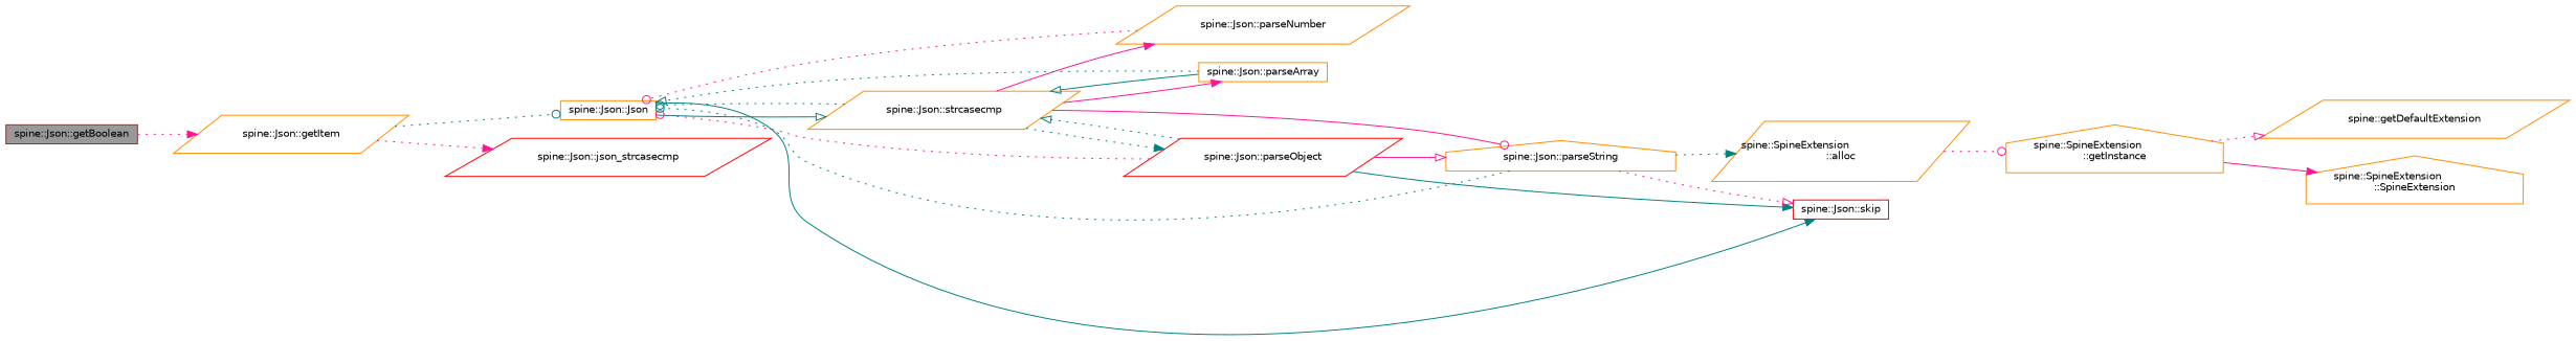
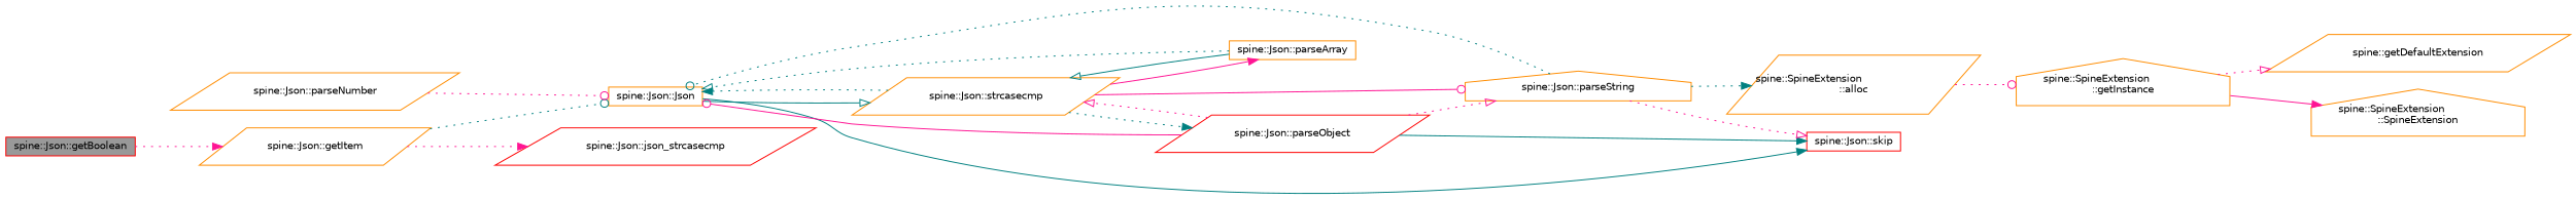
  digraph {
    rankdir=LR
    node [color=darkorange fillcolor=white fontname=Helvetica fontsize=10 shape=parallelogram style=filled]
    edge [arrowhead=normal color=deeppink fontname=Helvetica fontsize=10 labelfontname=Helvetica labelfontsize=10 style=dotted]
    n1 [color=red fillcolor=grey60 fontcolor=black height=0.2 label="spine::Json::getBoolean" shape=box width=0.4]
    n2 [height=0.2 label="spine::Json::getItem" width=0.4]
    n3 [height=0.2 label="spine::Json::Json" shape=box width=0.4]
    n4 [color=red height=0.2 label="spine::Json::json_strcasecmp" width=0.4]
    n5 [height=0.2 label="spine::Json::strcasecmp" width=0.4]
    n6 [color=red height=0.2 label="spine::Json::skip" shape=box width=0.4]
    n7 [height=0.2 label="spine::Json::parseArray" shape=box width=0.4]
    n8 [height=0.2 label="spine::Json::parseNumber" width=0.4]
    n9 [color=red height=0.2 label="spine::Json::parseObject" width=0.4]
    n10 [height=0.2 label="spine::Json::parseString" shape=house width=0.4]
    n11 [height=0.2 label="spine::SpineExtension\l::alloc" width=0.4]
    n12 [height=0.2 label="spine::SpineExtension\l::getInstance" shape=house width=0.4]
    n13 [height=0.2 label="spine::getDefaultExtension" width=0.4]
    n14 [height=0.2 label="spine::SpineExtension\l::SpineExtension" shape=house width=0.4]
    n1 -> n2
    n2 -> n3 [arrowhead=odot color=teal]
    n2 -> n4
    n3 -> n5 [arrowhead=onormal color=teal style=solid]
    n3 -> n6 [color=teal style=solid]
-   n5 -> n3 [arrowhead=odot color=teal]
+   n5 -> n3 [color=teal]
    n5 -> n7 [style=solid]
-   n5 -> n8 [style=solid]
    n5 -> n9 [color=teal]
    n5 -> n10 [arrowhead=odot style=solid]
    n7 -> n3 [arrowhead=onormal color=teal]
    n7 -> n5 [arrowhead=onormal color=teal style=solid]
    n8 -> n3 [arrowhead=odot]
-   n9 -> n3 [arrowhead=odot]
-   n9 -> n5 [arrowhead=onormal color=teal]
+   n9 -> n3 [arrowhead=odot style=solid]
+   n9 -> n5 [arrowhead=onormal]
    n9 -> n6 [color=teal style=solid]
-   n9 -> n10 [arrowhead=onormal style=solid]
+   n9 -> n10 [arrowhead=onormal]
    n10 -> n3 [arrowhead=odot color=teal]
    n10 -> n6 [arrowhead=onormal]
    n10 -> n11 [color=teal]
    n11 -> n12 [arrowhead=odot]
    n12 -> n13 [arrowhead=onormal]
    n12 -> n14 [style=solid]
  }
